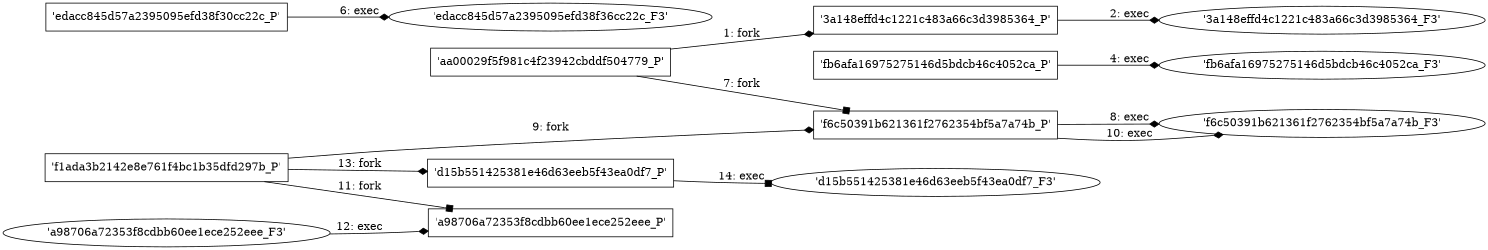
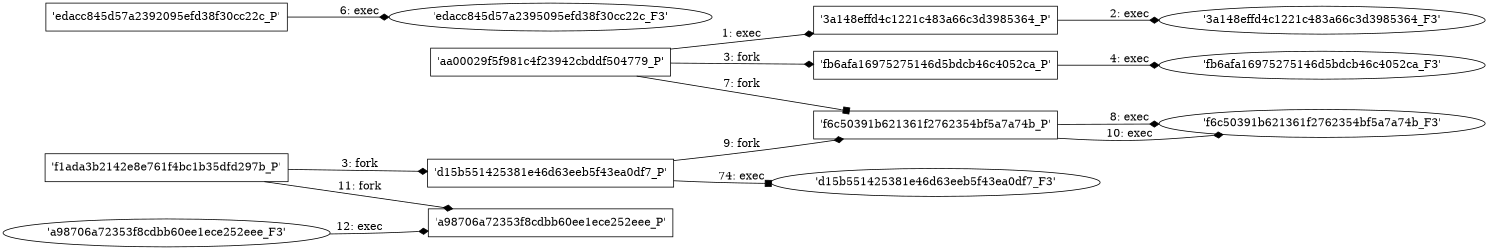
  digraph {
    engine=neato
    fixedsize=false
    fontsize=10
    nodesep=0.3
    rankdir=LR
    ranksep=0
    splines=true
    node [node_type=Process shape=box]
    edge [arrowhead=diamond]
    "'aa00029f5f981c4f23942cbddf504779_P'"
    "'3a148effd4c1221c483a66c3d3985364_P'"
    "'fb6afa16975275146d5bdcb46c4052ca_P'"
    "'f6c50391b621361f2762354bf5a7a74b_P'"
    "'3a148effd4c1221c483a66c3d3985364_F3'" [node_type=File shape=ellipse]
    "'fb6afa16975275146d5bdcb46c4052ca_F3'" [node_type=File shape=ellipse]
-   "'edacc845d57a2395095efd38f30cc22c_F3'" [node_type=File shape=ellipse label="'edacc845d57a2395095efd38f36cc22c_F3'"]
-   "'edacc845d57a2395095efd38f30cc22c_P'"
+   "'edacc845d57a2395095efd38f30cc22c_F3'" [node_type=File shape=ellipse]
+   "'edacc845d57a2395095efd38f30cc22c_P'" [label="'edacc845d57a2392095efd38f30cc22c_P'"]
    "'f6c50391b621361f2762354bf5a7a74b_F3'" [node_type=File shape=ellipse]
    "'f1ada3b2142e8e761f4bc1b35dfd297b_P'"
    "'a98706a72353f8cdbb60ee1ece252eee_P'"
    "'d15b551425381e46d63eeb5f43ea0df7_P'"
    "'d15b551425381e46d63eeb5f43ea0df7_F3'" [node_type=File shape=ellipse]
    "'a98706a72353f8cdbb60ee1ece252eee_F3'" [node_type=File shape=ellipse]
-   "'aa00029f5f981c4f23942cbddf504779_P'" -> "'3a148effd4c1221c483a66c3d3985364_P'" [label="1: fork"]
+   "'aa00029f5f981c4f23942cbddf504779_P'" -> "'3a148effd4c1221c483a66c3d3985364_P'" [label="1: exec"]
+   "'aa00029f5f981c4f23942cbddf504779_P'" -> "'fb6afa16975275146d5bdcb46c4052ca_P'" [label="3: fork"]
    "'aa00029f5f981c4f23942cbddf504779_P'" -> "'f6c50391b621361f2762354bf5a7a74b_P'" [arrowhead=box label="7: fork"]
    "'3a148effd4c1221c483a66c3d3985364_P'" -> "'3a148effd4c1221c483a66c3d3985364_F3'" [label="2: exec"]
    "'fb6afa16975275146d5bdcb46c4052ca_P'" -> "'fb6afa16975275146d5bdcb46c4052ca_F3'" [label="4: exec"]
    "'f6c50391b621361f2762354bf5a7a74b_P'" -> "'f6c50391b621361f2762354bf5a7a74b_F3'" [label="8: exec"]
    "'f6c50391b621361f2762354bf5a7a74b_P'" -> "'f6c50391b621361f2762354bf5a7a74b_F3'" [label="10: exec"]
    "'edacc845d57a2395095efd38f30cc22c_P'" -> "'edacc845d57a2395095efd38f30cc22c_F3'" [label="6: exec"]
-   "'f1ada3b2142e8e761f4bc1b35dfd297b_P'" -> "'f6c50391b621361f2762354bf5a7a74b_P'" [label="9: fork"]
-   "'f1ada3b2142e8e761f4bc1b35dfd297b_P'" -> "'a98706a72353f8cdbb60ee1ece252eee_P'" [arrowhead=box label="11: fork"]
-   "'f1ada3b2142e8e761f4bc1b35dfd297b_P'" -> "'d15b551425381e46d63eeb5f43ea0df7_P'" [label="13: fork"]
-   "'d15b551425381e46d63eeb5f43ea0df7_P'" -> "'d15b551425381e46d63eeb5f43ea0df7_F3'" [arrowhead=box label="14: exec"]
+   "'d15b551425381e46d63eeb5f43ea0df7_P'" -> "'f6c50391b621361f2762354bf5a7a74b_P'" [label="9: fork"]
+   "'f1ada3b2142e8e761f4bc1b35dfd297b_P'" -> "'a98706a72353f8cdbb60ee1ece252eee_P'" [label="11: fork"]
+   "'f1ada3b2142e8e761f4bc1b35dfd297b_P'" -> "'d15b551425381e46d63eeb5f43ea0df7_P'" [label="3: fork"]
+   "'d15b551425381e46d63eeb5f43ea0df7_P'" -> "'d15b551425381e46d63eeb5f43ea0df7_F3'" [arrowhead=box label="74: exec"]
    "'a98706a72353f8cdbb60ee1ece252eee_F3'" -> "'a98706a72353f8cdbb60ee1ece252eee_P'" [label="12: exec"]
  }
